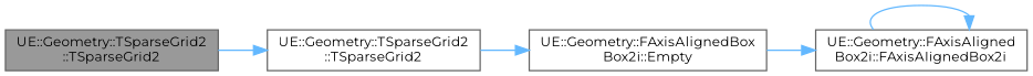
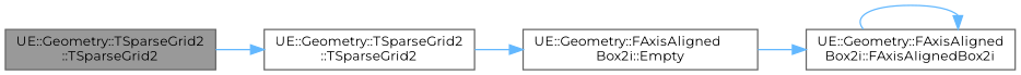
  digraph {
    fontname=Montserrat
    rankdir=LR
    node [color=grey40 fillcolor=white fontname=Montserrat fontsize=10 shape=box style=filled]
    edge [color=steelblue1 fontname=Montserrat fontsize=10 labelfontname=Helvetica labelfontsize=10 style=solid]
    n1 [color=gray40 fillcolor=grey60 fontcolor=black height=0.2 label="UE::Geometry::TSparseGrid2\l::TSparseGrid2" width=0.4]
    n2 [height=0.2 label="UE::Geometry::TSparseGrid2\l::TSparseGrid2" width=0.4]
-   n3 [height=0.2 label="UE::Geometry::FAxisAlignedBox\lBox2i::Empty" width=0.4]
+   n3 [height=0.2 label="UE::Geometry::FAxisAligned\lBox2i::Empty" width=0.4]
    n4 [height=0.2 label="UE::Geometry::FAxisAligned\lBox2i::FAxisAlignedBox2i" width=0.4]
    n1 -> n2
    n2 -> n3
    n3 -> n4
    n4 -> n4
  }
